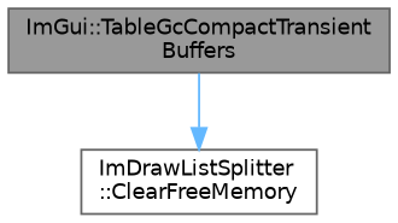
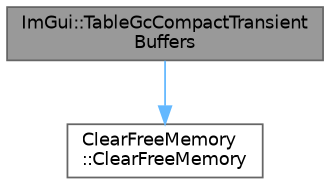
  digraph {
    rankdir=TB
    node [fontname=Helvetica fontsize=10 shape=box style=filled]
    n1 [color=gray40 fillcolor=grey60 fontcolor=black height=0.2 label="ImGui::TableGcCompactTransient\lBuffers" width=0.4]
-   n2 [color=grey40 fillcolor=white height=0.2 label="ImDrawListSplitter\l::ClearFreeMemory" width=0.4]
+   n2 [color=grey40 fillcolor=white height=0.2 label="ClearFreeMemory\l::ClearFreeMemory" width=0.4]
    n1 -> n2 [color=steelblue1 fontname=Helvetica fontsize=10 labelfontname=Helvetica labelfontsize=10 style=solid]
  }
